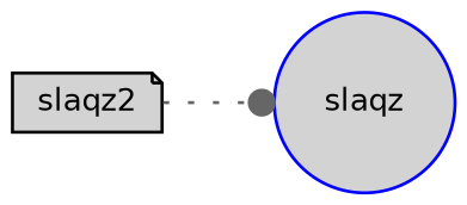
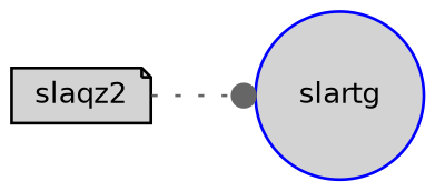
  digraph {
    rankdir=LR
    node [fillcolor=lightgrey fontname=Helvetica fontsize=10 style=filled]
    n1 [color=black fontcolor=black height=0.2 label=slaqz2 shape=note width=0.4]
-   n2 [color=blue height=0.2 label=slaqz shape=circle width=0.4]
+   n2 [color=blue height=0.2 label=slartg shape=circle width=0.4]
    n1 -> n2 [color=gray40 fontname=Helvetica fontsize=10 labelfontname=Helvetica labelfontsize=10 style=dotted arrowhead=dot]
  }
